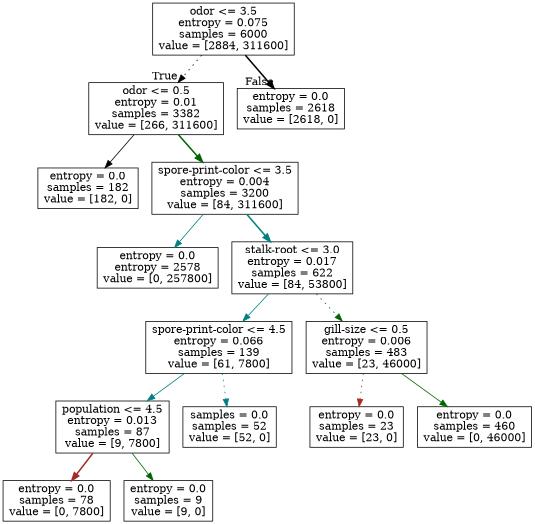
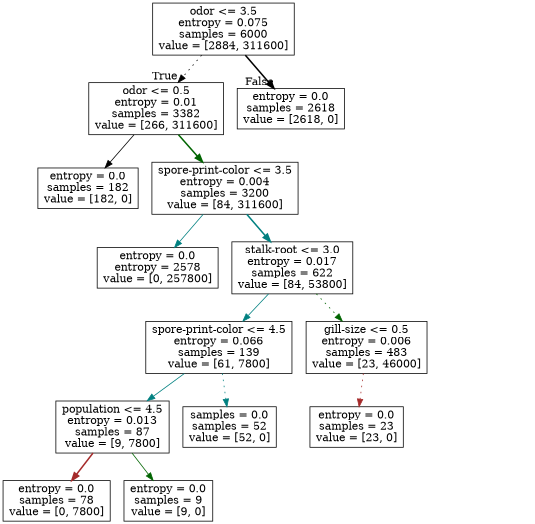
  digraph {
    node [shape=box]
    edge [color=teal style=solid]
    n1 [label="odor <= 3.5\nentropy = 0.075\nsamples = 6000\nvalue = [2884, 311600]"]
    n2 [label="odor <= 0.5\nentropy = 0.01\nsamples = 3382\nvalue = [266, 311600]"]
    n3 [label="entropy = 0.0\nsamples = 2618\nvalue = [2618, 0]"]
    n4 [label="entropy = 0.0\nsamples = 182\nvalue = [182, 0]"]
    n5 [label="spore-print-color <= 3.5\nentropy = 0.004\nsamples = 3200\nvalue = [84, 311600]"]
    n6 [label="entropy = 0.0\nentropy = 2578\nvalue = [0, 257800]"]
    n7 [label="stalk-root <= 3.0\nentropy = 0.017\nsamples = 622\nvalue = [84, 53800]"]
    n8 [label="spore-print-color <= 4.5\nentropy = 0.066\nsamples = 139\nvalue = [61, 7800]"]
    n9 [label="gill-size <= 0.5\nentropy = 0.006\nsamples = 483\nvalue = [23, 46000]"]
    n10 [label="population <= 4.5\nentropy = 0.013\nsamples = 87\nvalue = [9, 7800]"]
    n11 [label="samples = 0.0\nsamples = 52\nvalue = [52, 0]"]
    n12 [label="entropy = 0.0\nsamples = 23\nvalue = [23, 0]"]
-   n13 [label="entropy = 0.0\nsamples = 460\nvalue = [0, 46000]"]
    n14 [label="entropy = 0.0\nsamples = 78\nvalue = [0, 7800]"]
    n15 [label="entropy = 0.0\nsamples = 9\nvalue = [9, 0]"]
    n1 -> n2 [color=black headlabel=True labelangle=45 labeldistance=2.5 style=dotted]
    n1 -> n3 [color=black headlabel=False labelangle=-45 labeldistance=2.5 style=bold]
    n2 -> n4 [color=black]
    n2 -> n5 [color=darkgreen style=bold]
    n5 -> n6
    n5 -> n7 [style=bold]
    n7 -> n8
    n7 -> n9 [color=darkgreen style=dotted]
    n8 -> n10
    n8 -> n11 [style=dotted]
    n9 -> n12 [color=brown style=dotted]
-   n9 -> n13 [color=darkgreen]
    n10 -> n14 [color=brown style=bold]
    n10 -> n15 [color=darkgreen]
  }
